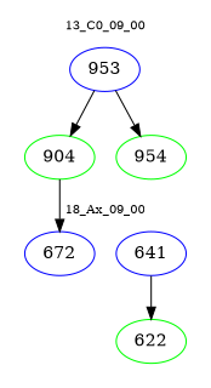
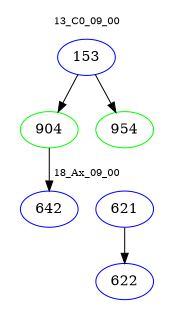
  digraph {
    node [color=blue]
    edge [color=black]
-   n1 [label=641]
-   n2 [color=green label=622]
-   n3 [label=672]
-   n4 [label=953]
+   n1 [label=621]
+   n2 [label=622]
+   n3 [label=642]
+   n4 [label=153]
    n5 [color=green label=904]
    n6 [color=green label=954]
    subgraph cluster_1 {
      color=white
      fontsize=10
      label="18_Ax_09_00"
      n1
      n2
      n3
    }
    subgraph cluster_2 {
      color=white
      fontsize=10
      label="13_C0_09_00"
      n4
      n5
      n6
    }
    n1 -> n2
    n4 -> n5
    n4 -> n6
    n5 -> n3
  }
